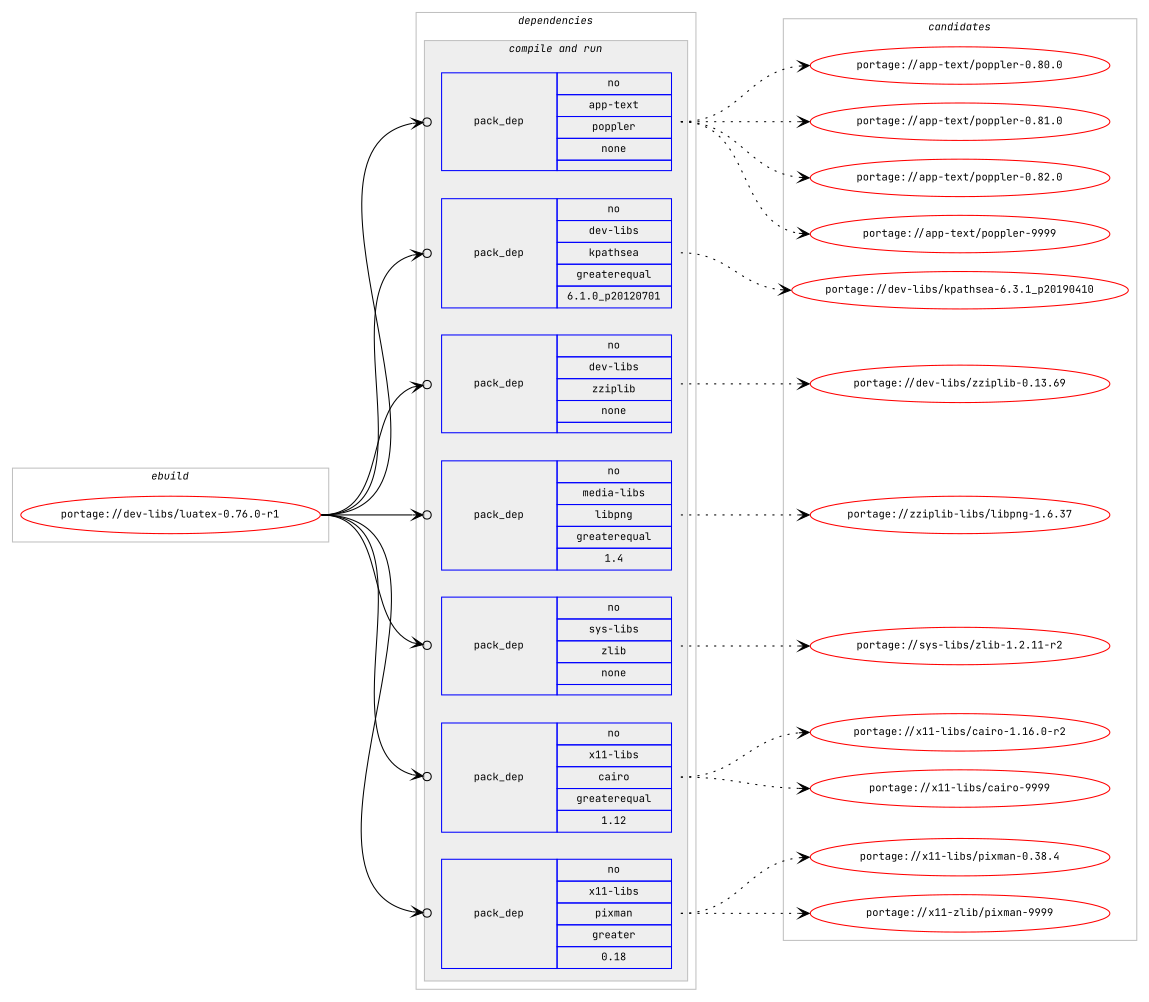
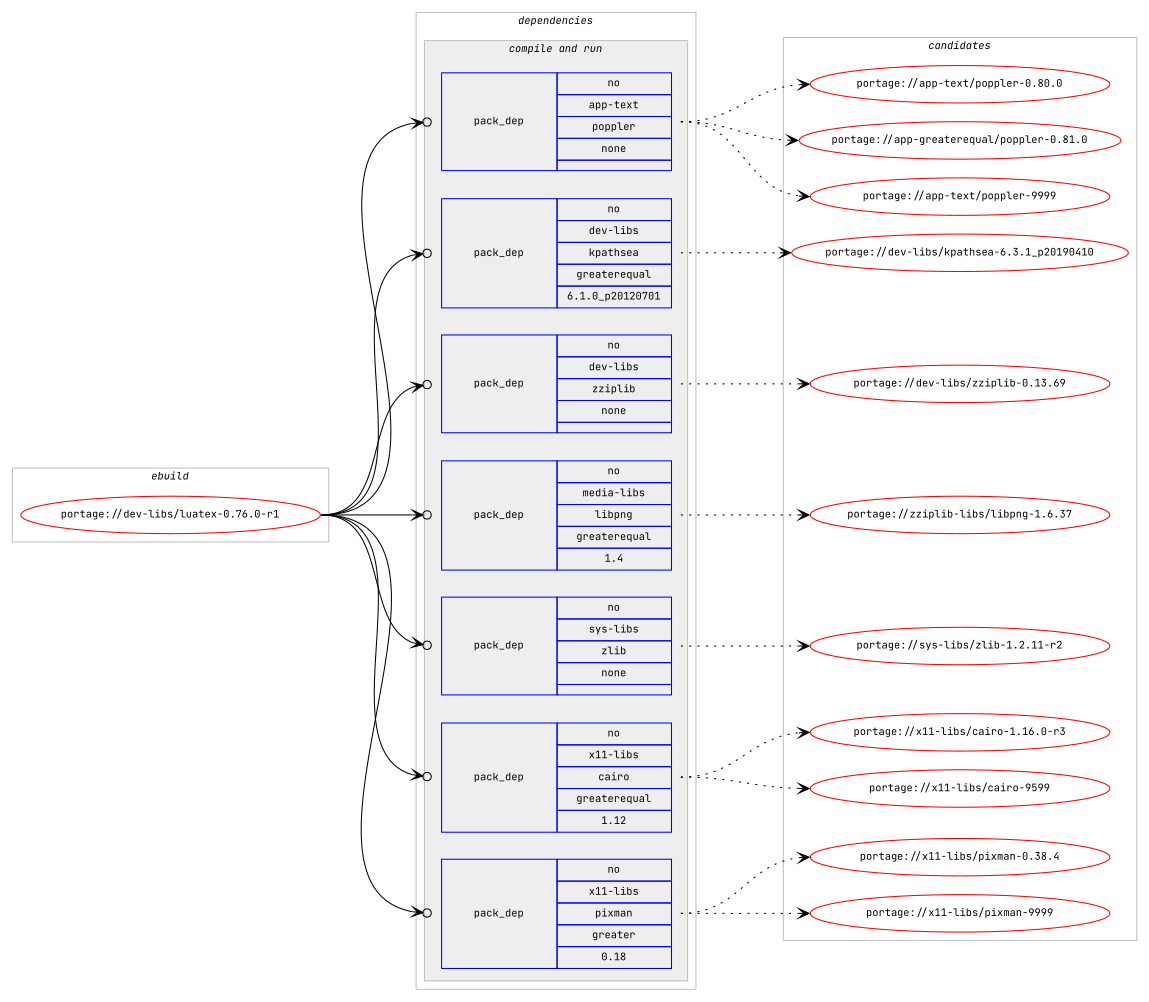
  digraph {
    compound=true
    concentrate=true
    fontname="JetBrains Mono"
    fontsize=10
    newrank=true
    rankdir=LR
    ranksep=1.5
    node [color=red fontname="JetBrains Mono" fontsize=10]
    edge [arrowhead=vee fontname="JetBrains Mono" headport=w style=dotted tailport=e weight=100]
    n1 [label="portage://dev-libs/luatex-0.76.0-r1" width=4]
    n2 [color=blue label=<<TABLE BORDER="0" CELLBORDER="1" CELLSPACING="0" CELLPADDING="4" WIDTH="220"><TR><TD ROWSPAN="6" CELLPADDING="30">pack_dep</TD></TR><TR><TD WIDTH="110">no</TD></TR><TR><TD>app-text</TD></TR><TR><TD>poppler</TD></TR><TR><TD>none</TD></TR><TR><TD></TD></TR></TABLE>> shape=none]
    n3 [color=blue label=<<TABLE BORDER="0" CELLBORDER="1" CELLSPACING="0" CELLPADDING="4" WIDTH="220"><TR><TD ROWSPAN="6" CELLPADDING="30">pack_dep</TD></TR><TR><TD WIDTH="110">no</TD></TR><TR><TD>dev-libs</TD></TR><TR><TD>kpathsea</TD></TR><TR><TD>greaterequal</TD></TR><TR><TD>6.1.0_p20120701</TD></TR></TABLE>> shape=none]
    n4 [color=blue label=<<TABLE BORDER="0" CELLBORDER="1" CELLSPACING="0" CELLPADDING="4" WIDTH="220"><TR><TD ROWSPAN="6" CELLPADDING="30">pack_dep</TD></TR><TR><TD WIDTH="110">no</TD></TR><TR><TD>dev-libs</TD></TR><TR><TD>zziplib</TD></TR><TR><TD>none</TD></TR><TR><TD></TD></TR></TABLE>> shape=none]
    n5 [color=blue label=<<TABLE BORDER="0" CELLBORDER="1" CELLSPACING="0" CELLPADDING="4" WIDTH="220"><TR><TD ROWSPAN="6" CELLPADDING="30">pack_dep</TD></TR><TR><TD WIDTH="110">no</TD></TR><TR><TD>media-libs</TD></TR><TR><TD>libpng</TD></TR><TR><TD>greaterequal</TD></TR><TR><TD>1.4</TD></TR></TABLE>> shape=none]
    n6 [color=blue label=<<TABLE BORDER="0" CELLBORDER="1" CELLSPACING="0" CELLPADDING="4" WIDTH="220"><TR><TD ROWSPAN="6" CELLPADDING="30">pack_dep</TD></TR><TR><TD WIDTH="110">no</TD></TR><TR><TD>sys-libs</TD></TR><TR><TD>zlib</TD></TR><TR><TD>none</TD></TR><TR><TD></TD></TR></TABLE>> shape=none]
    n7 [color=blue label=<<TABLE BORDER="0" CELLBORDER="1" CELLSPACING="0" CELLPADDING="4" WIDTH="220"><TR><TD ROWSPAN="6" CELLPADDING="30">pack_dep</TD></TR><TR><TD WIDTH="110">no</TD></TR><TR><TD>x11-libs</TD></TR><TR><TD>cairo</TD></TR><TR><TD>greaterequal</TD></TR><TR><TD>1.12</TD></TR></TABLE>> shape=none]
    n8 [color=blue label=<<TABLE BORDER="0" CELLBORDER="1" CELLSPACING="0" CELLPADDING="4" WIDTH="220"><TR><TD ROWSPAN="6" CELLPADDING="30">pack_dep</TD></TR><TR><TD WIDTH="110">no</TD></TR><TR><TD>x11-libs</TD></TR><TR><TD>pixman</TD></TR><TR><TD>greater</TD></TR><TR><TD>0.18</TD></TR></TABLE>> shape=none]
    n9 [label="portage://app-text/poppler-0.80.0" width=4]
-   n10 [label="portage://app-text/poppler-0.81.0" width=4]
-   n11 [label="portage://app-text/poppler-0.82.0" width=4]
+   n10 [label="portage://app-greaterequal/poppler-0.81.0" width=4]
    n12 [label="portage://app-text/poppler-9999" width=4]
    n13 [label="portage://dev-libs/kpathsea-6.3.1_p20190410" width=4]
    n14 [label="portage://dev-libs/zziplib-0.13.69" width=4]
    n15 [label="portage://zziplib-libs/libpng-1.6.37" width=4]
    n16 [label="portage://sys-libs/zlib-1.2.11-r2" width=4]
-   n17 [label="portage://x11-libs/cairo-1.16.0-r2" width=4]
-   n18 [label="portage://x11-libs/cairo-9999" width=4]
+   n17 [label="portage://x11-libs/cairo-1.16.0-r3" width=4]
+   n18 [label="portage://x11-libs/cairo-9599" width=4]
    n19 [label="portage://x11-libs/pixman-0.38.4" width=4]
-   n20 [label="portage://x11-zlib/pixman-9999" width=4]
+   n20 [label="portage://x11-libs/pixman-9999" width=4]
    subgraph cluster_1 {
      color=gray
      label=<<i>ebuild</i>>
      rank=same
      n1
    }
    subgraph cluster_2 {
      color=gray
      label=<<i>dependencies</i>>
      subgraph cluster_3 {
        color=gray
        fillcolor="#eeeeee"
        label=<<i>compile</i>>
        style=filled
      }
      subgraph cluster_4 {
        color=gray
        fillcolor="#eeeeee"
        label=<<i>compile and run</i>>
        style=filled
        subgraph sub_5 {
          color=gray
          fillcolor="#eeeeee"
          label=<<i>compile and run</i>>
          style=filled
          n2
        }
        subgraph sub_6 {
          color=gray
          fillcolor="#eeeeee"
          label=<<i>compile and run</i>>
          style=filled
          n3
        }
        subgraph sub_7 {
          color=gray
          fillcolor="#eeeeee"
          label=<<i>compile and run</i>>
          style=filled
          n4
        }
        subgraph sub_8 {
          color=gray
          fillcolor="#eeeeee"
          label=<<i>compile and run</i>>
          style=filled
          n5
        }
        subgraph sub_9 {
          color=gray
          fillcolor="#eeeeee"
          label=<<i>compile and run</i>>
          style=filled
          n6
        }
        subgraph sub_10 {
          color=gray
          fillcolor="#eeeeee"
          label=<<i>compile and run</i>>
          style=filled
          n7
        }
        subgraph sub_11 {
          color=gray
          fillcolor="#eeeeee"
          label=<<i>compile and run</i>>
          style=filled
          n8
        }
      }
      subgraph cluster_12 {
        color=gray
        fillcolor="#eeeeee"
        label=<<i>run</i>>
        style=filled
      }
    }
    subgraph cluster_13 {
      color=gray
      label=<<i>candidates</i>>
      rank=same
      subgraph sub_14 {
        color=black
        label=<<i>candidates</i>>
        nodesep=1
        rank=same
        n9
        n10
-       n11
        n12
      }
      subgraph sub_15 {
        color=black
        label=<<i>candidates</i>>
        nodesep=1
        rank=same
        n13
      }
      subgraph sub_16 {
        color=black
        label=<<i>candidates</i>>
        nodesep=1
        rank=same
        n14
      }
      subgraph sub_17 {
        color=black
        label=<<i>candidates</i>>
        nodesep=1
        rank=same
        n15
      }
      subgraph sub_18 {
        color=black
        label=<<i>candidates</i>>
        nodesep=1
        rank=same
        n16
      }
      subgraph sub_19 {
        color=black
        label=<<i>candidates</i>>
        nodesep=1
        rank=same
        n17
        n18
      }
      subgraph sub_20 {
        color=black
        label=<<i>candidates</i>>
        nodesep=1
        rank=same
        n19
        n20
      }
    }
    n1 -> n2 [arrowhead=odotvee style=solid weight=20]
    n1 -> n3 [arrowhead=odotvee style=solid weight=20]
    n1 -> n4 [arrowhead=odotvee style=solid weight=20]
    n1 -> n5 [arrowhead=odotvee style=solid weight=20]
    n1 -> n6 [arrowhead=odotvee style=solid weight=20]
    n1 -> n7 [arrowhead=odotvee style=solid weight=20]
    n1 -> n8 [arrowhead=odotvee style=solid weight=20]
    n2 -> n9
    n2 -> n10
-   n2 -> n11
    n2 -> n12
    n3 -> n13
    n4 -> n14
    n5 -> n15
    n6 -> n16
    n7 -> n17
    n7 -> n18
    n8 -> n19
    n8 -> n20
  }
